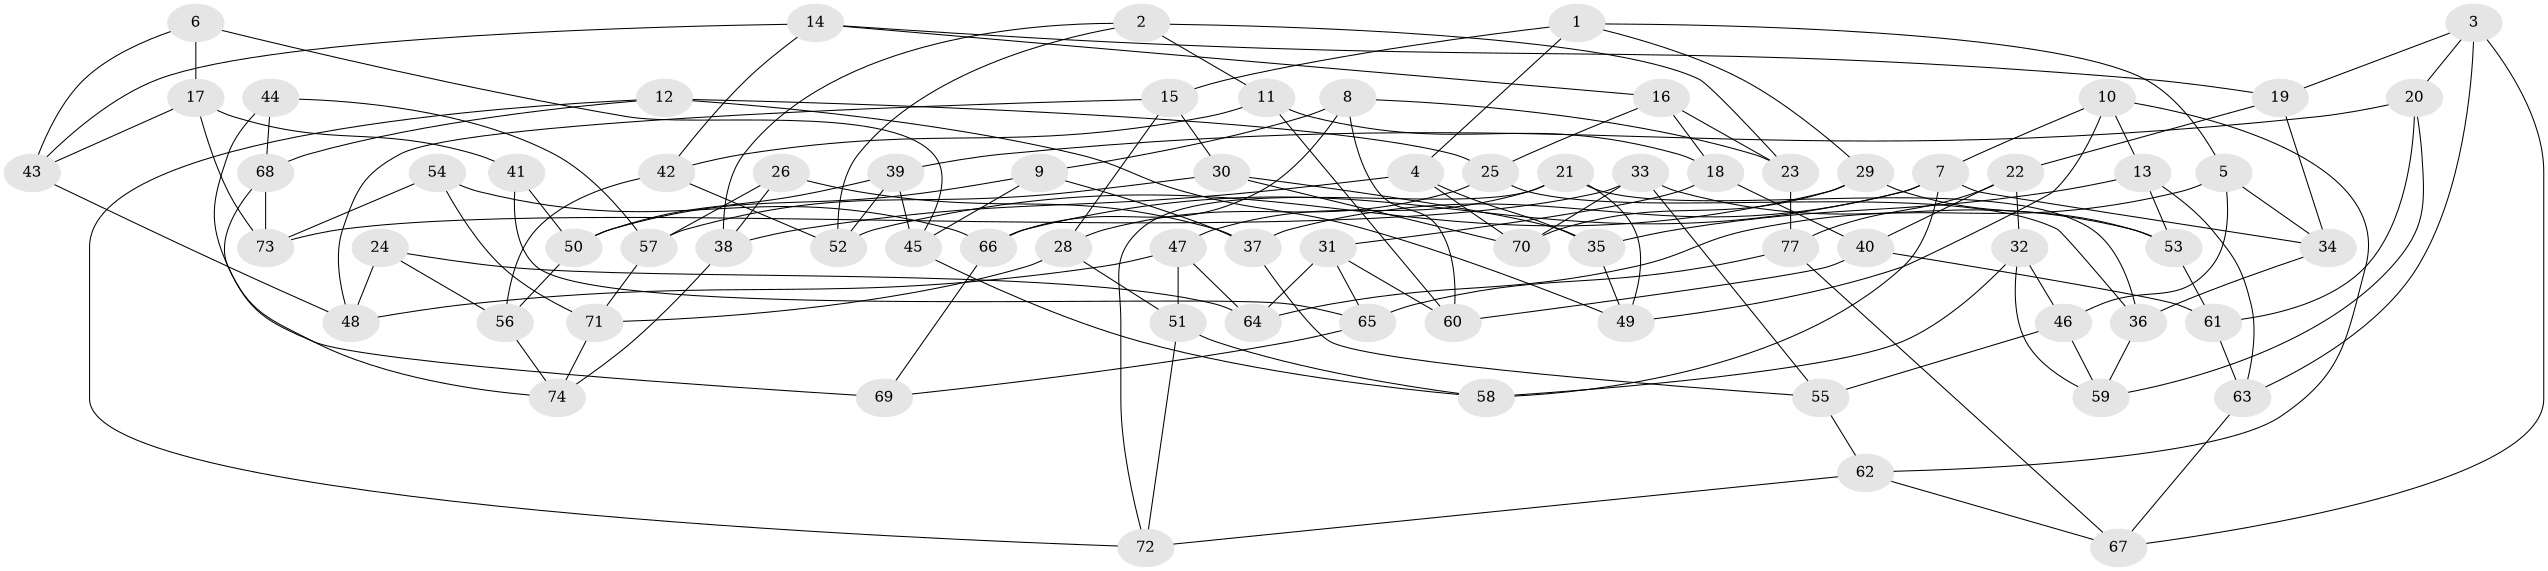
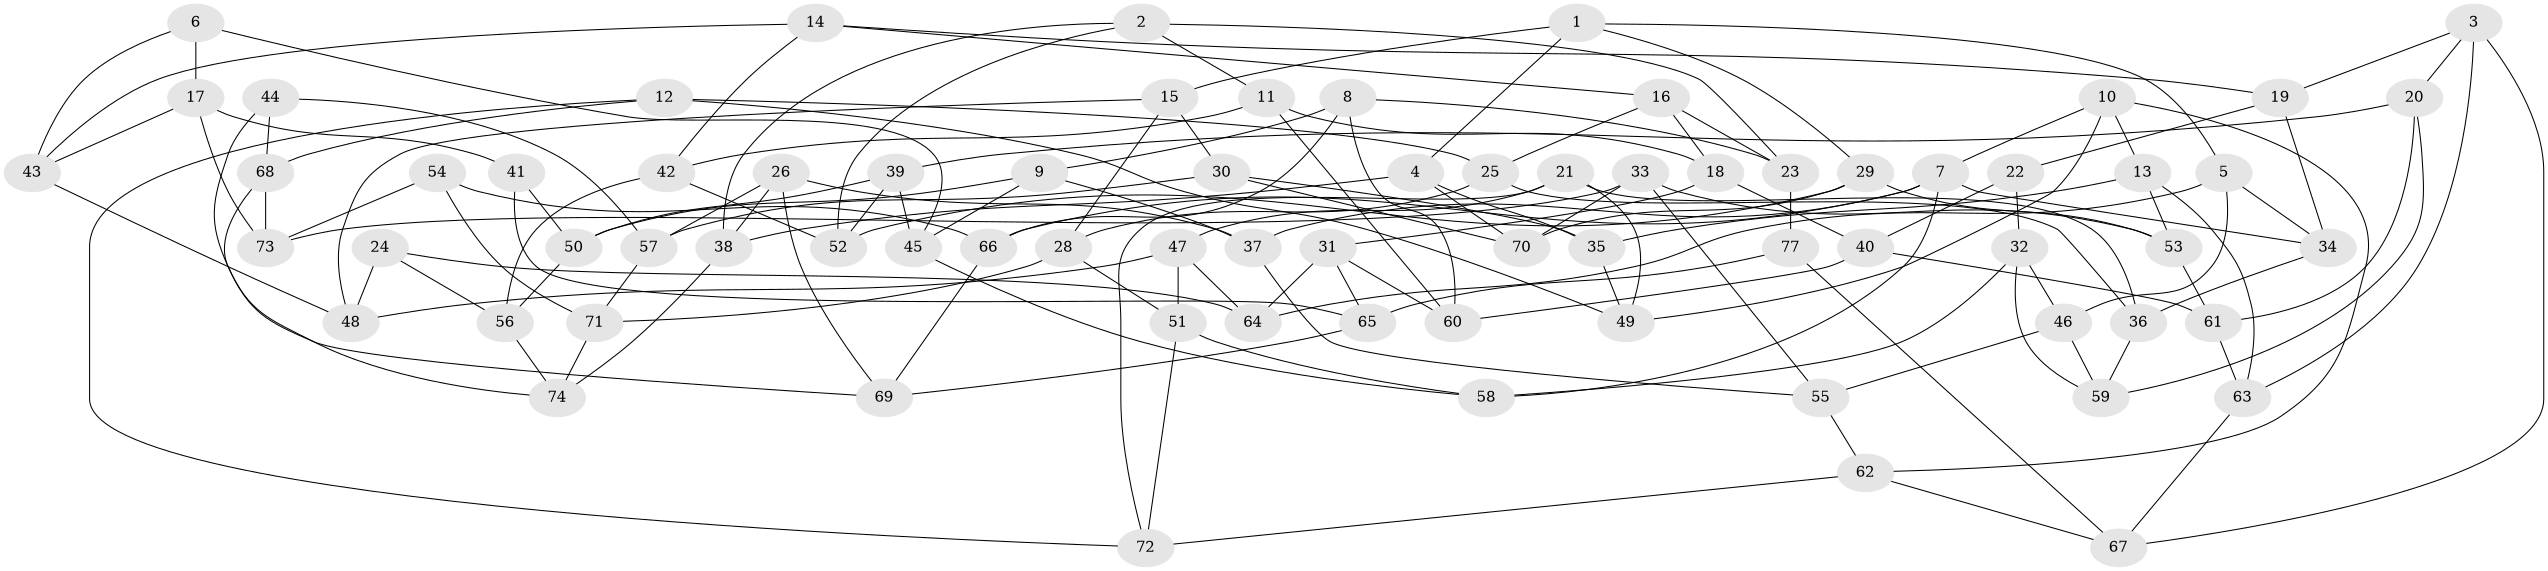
  graph {
    node [color=gray90 style=filled]
    1
    4
    5
    15
    29
    38
    35
    70
    34
    46
    64
    28
    30
    48
    52
    53
    2
    11
    23
    60
    18
    42
    n23 [label=77]
    74
    3
    19
    20
    63
    67
    22
    39
    59
    61
    49
    36
    55
    6
    17
    43
    45
    41
    73
    24
    56
    58
    7
    37
    66
    69
    8
    9
    50
    10
    13
    62
    65
    72
    31
    40
    12
    25
    68
    14
    16
    51
    71
    57
    32
    21
    47
    26
    33
    44
    54
    1 -- 4
    1 -- 5
    1 -- 15
    1 -- 29
    4 -- 38
    4 -- 35
    4 -- 70
    5 -- 34
    5 -- 46
    5 -- 64
    15 -- 28
    15 -- 30
    15 -- 48
    29 -- 70
    29 -- 52
    29 -- 53
    38 -- 74
    35 -- 49
    34 -- 36
    46 -- 59
    46 -- 55
    28 -- 51
    28 -- 71
    30 -- 35
    30 -- 70
    30 -- 57
    53 -- 61
    2 -- 38
    2 -- 52
    2 -- 11
    2 -- 23
    11 -- 60
    11 -- 18
    11 -- 42
    23 -- n23
    18 -- 31
    18 -- 40
    42 -- 52
    42 -- 56
    n23 -- 67
    n23 -- 65
    3 -- 19
    3 -- 20
    3 -- 63
    3 -- 67
    19 -- 34
    19 -- 22
    20 -- 39
    20 -- 59
    20 -- 61
    63 -- 67
-   22 -- n23
    22 -- 40
    22 -- 32
    39 -- 52
    39 -- 45
    39 -- 50
    61 -- 63
    36 -- 59
    55 -- 62
    6 -- 17
    6 -- 43
    6 -- 45
    17 -- 43
    17 -- 41
    17 -- 73
    43 -- 48
    45 -- 58
    41 -- 50
    41 -- 65
    24 -- 64
    24 -- 48
    24 -- 56
    56 -- 74
    7 -- 34
    7 -- 58
    7 -- 37
    7 -- 66
    37 -- 55
    66 -- 69
    8 -- 23
    8 -- 60
    8 -- 66
    8 -- 9
    9 -- 45
    9 -- 37
    9 -- 50
    50 -- 56
    10 -- 49
    10 -- 7
    10 -- 13
    10 -- 62
    13 -- 35
    13 -- 53
    13 -- 63
    62 -- 67
    62 -- 72
    65 -- 69
    31 -- 64
    31 -- 60
    31 -- 65
    40 -- 60
    40 -- 61
    12 -- 49
    12 -- 72
    12 -- 25
    12 -- 68
    25 -- 28
    25 -- 36
    68 -- 74
    68 -- 73
    14 -- 42
    14 -- 19
    14 -- 43
    14 -- 16
    16 -- 23
    16 -- 18
    16 -- 25
    51 -- 58
    51 -- 72
    71 -- 74
    57 -- 71
    32 -- 46
    32 -- 59
    32 -- 58
    21 -- 49
    21 -- 36
    21 -- 72
    21 -- 47
    47 -- 64
    47 -- 48
    47 -- 51
    26 -- 38
    26 -- 37
+   26 -- 69
    26 -- 57
    33 -- 70
    33 -- 53
    33 -- 55
    33 -- 73
    44 -- 69
    44 -- 68
    44 -- 57
    54 -- 73
    54 -- 66
    54 -- 71
  }
